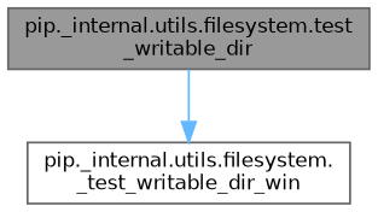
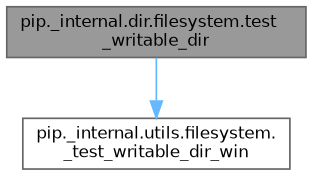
  digraph {
    rankdir=TB
    node [fontname=Helvetica fontsize=10 shape=box style=filled]
-   n1 [color=gray40 fillcolor=grey60 fontcolor=black height=0.2 label="pip._internal.utils.filesystem.test\l_writable_dir" width=0.4]
+   n1 [color=gray40 fillcolor=grey60 fontcolor=black height=0.2 label="pip._internal.dir.filesystem.test\l_writable_dir" width=0.4]
    n2 [color=grey40 fillcolor=white height=0.2 label="pip._internal.utils.filesystem.\l_test_writable_dir_win" width=0.4]
    n1 -> n2 [color=steelblue1 fontname=Helvetica fontsize=10 labelfontname=Helvetica labelfontsize=10 style=solid]
  }
